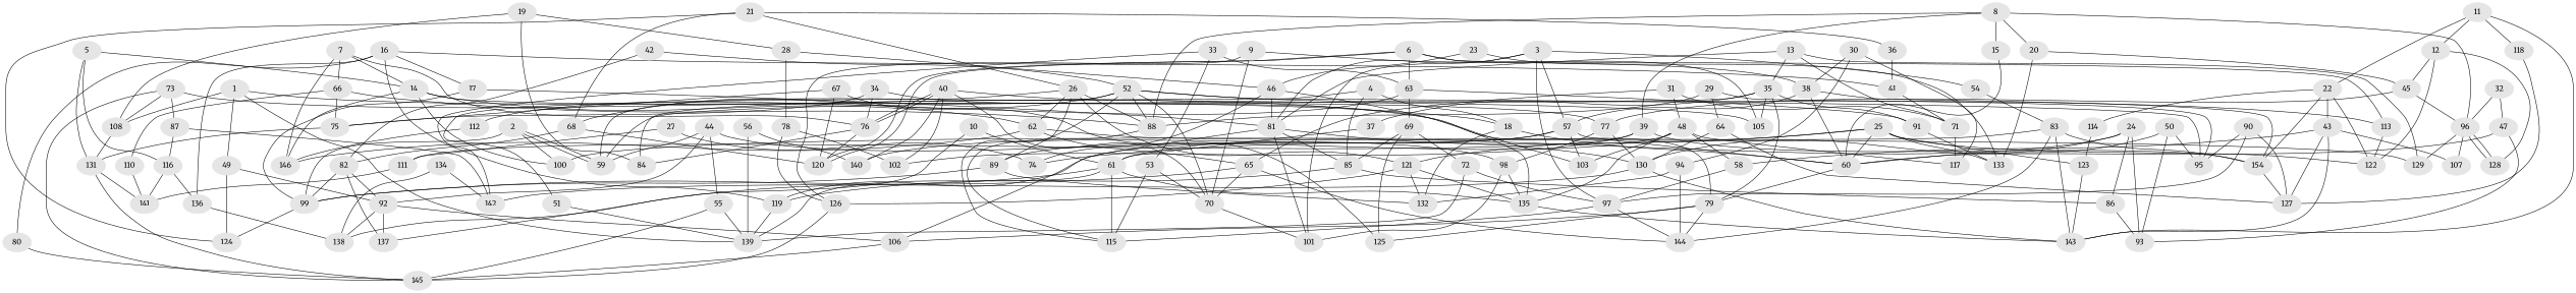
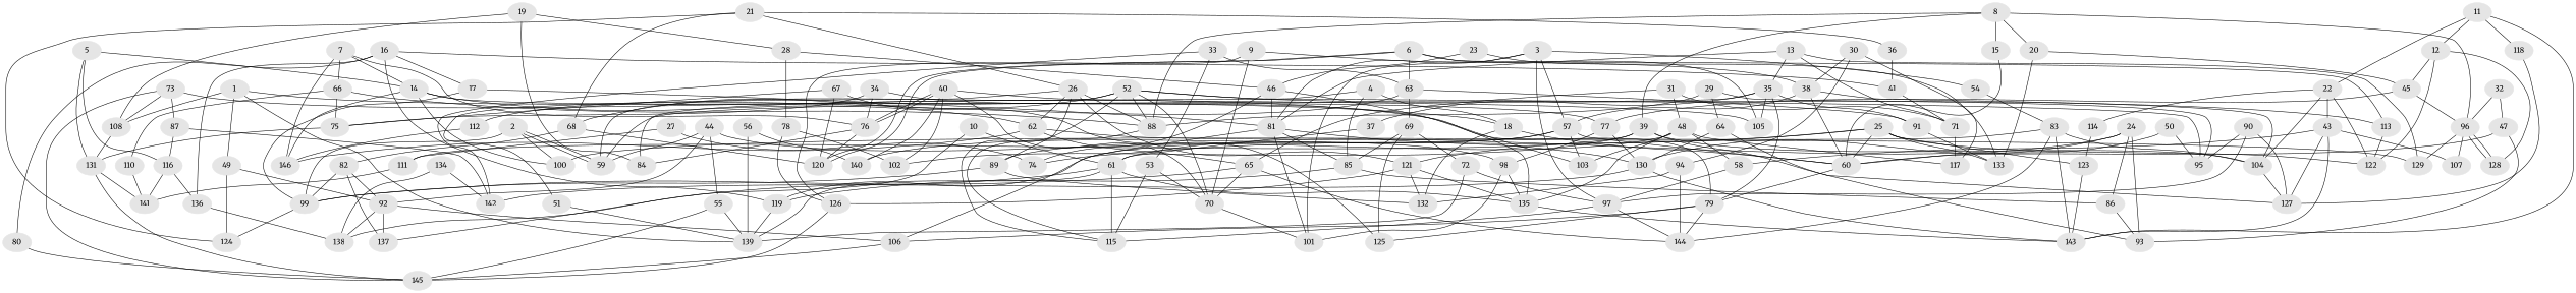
  graph {
    fontname=Merriweather
    node [color=gray90 fontname=Merriweather style=filled]
    edge [fontname=Merriweather]
    1
    18
    49
    108
    139
    60
    132
    124
    92
    131
    2
    59
    99
    100
    3
    54
    81
    97
    101
    57
    83
    85
    130
    106
    115
    144
    4
    84
    119
    86
    5
    14
    116
    146
    62
    77
    136
    141
    145
    6
    63
    105
    113
    120
    140
    103
    91
    69
    112
    122
    7
    66
    76
    88
    75
    110
    8
    15
    20
    39
    96
    45
    133
-   104 [label=154]
+   104
    93
    111
    102
    128
    129
    107
    9
    38
    70
    126
    10
    61
    137
    135
    138
    11
    12
    22
    118
    143
    43
    114
    127
    67
    125
    13
    35
    71
    37
    79
    117
    65
    98
    16
    17
    41
    80
    19
    28
    46
    78
    21
    26
    36
    68
    121
    51
    89
    82
    58
    123
    23
    74
    24
    142
    25
    27
    29
    64
    95
    30
    94
    31
    48
    32
    47
    33
    53
    34
    40
-   42
    52
    44
    55
    50
    56
    72
    73
    87
    90
    134
    1 -- 18
    1 -- 49
    1 -- 108
    1 -- 139
    18 -- 60
    18 -- 132
    49 -- 124
    49 -- 92
    108 -- 131
    60 -- 79
    92 -- 106
    92 -- 137
    92 -- 138
    131 -- 141
    131 -- 145
    2 -- 59
    2 -- 59
    2 -- 99
    2 -- 100
    99 -- 124
    3 -- 54
    3 -- 81
    3 -- 97
    3 -- 101
    3 -- 57
    54 -- 83
    81 -- 101
    81 -- 85
    81 -- 130
    81 -- 106
    97 -- 115
    97 -- 144
    57 -- 60
    57 -- 119
    57 -- 140
    57 -- 103
    83 -- 100
    83 -- 144
    83 -- 104
    83 -- 143
    85 -- 119
    85 -- 86
    130 -- 143
    130 -- 142
    106 -- 145
    4 -- 18
    4 -- 85
    4 -- 84
    119 -- 139
    86 -- 93
    5 -- 131
    5 -- 14
    5 -- 116
    14 -- 100
    14 -- 146
    14 -- 62
    14 -- 77
    116 -- 136
    116 -- 141
    62 -- 146
    62 -- 129
    62 -- 65
    77 -- 130
    77 -- 98
    136 -- 138
    6 -- 63
    6 -- 105
    6 -- 113
    6 -- 120
    6 -- 120
    63 -- 91
    63 -- 69
    63 -- 112
    113 -- 122
    91 -- 133
    69 -- 85
    69 -- 125
    69 -- 72
    112 -- 146
    7 -- 14
    7 -- 146
    7 -- 66
    7 -- 76
    66 -- 88
    66 -- 75
    66 -- 110
    76 -- 84
    76 -- 120
    88 -- 115
    75 -- 131
    110 -- 141
    8 -- 88
    8 -- 15
    8 -- 20
    8 -- 39
    8 -- 96
    15 -- 60
    20 -- 45
    20 -- 133
    39 -- 104
-   50 -- 93
+   39 -- 93
    39 -- 111
    39 -- 102
    96 -- 128
    96 -- 128
    96 -- 129
    96 -- 107
    45 -- 77
    45 -- 96
    104 -- 127
    111 -- 141
    9 -- 38
    9 -- 70
    9 -- 126
    38 -- 60
    38 -- 57
    38 -- 104
    70 -- 101
    126 -- 145
    10 -- 61
    10 -- 137
    61 -- 139
    61 -- 115
    61 -- 135
    61 -- 138
    135 -- 143
    11 -- 12
    11 -- 22
    11 -- 118
    11 -- 143
    12 -- 122
    12 -- 45
    12 -- 128
    22 -- 122
    22 -- 104
    22 -- 43
    22 -- 114
    118 -- 127
    43 -- 107
    43 -- 143
    43 -- 127
    43 -- 58
    114 -- 123
    67 -- 120
    67 -- 75
    67 -- 125
    13 -- 81
    13 -- 129
    13 -- 35
    13 -- 71
    35 -- 59
    35 -- 105
    35 -- 91
    35 -- 37
    35 -- 79
    71 -- 117
    37 -- 61
    79 -- 106
    79 -- 144
    79 -- 125
    65 -- 99
    65 -- 144
    65 -- 70
    98 -- 101
    98 -- 135
    16 -- 119
    16 -- 136
    16 -- 17
    16 -- 41
    16 -- 80
    17 -- 99
    17 -- 81
    41 -- 71
    80 -- 145
    19 -- 108
    19 -- 84
    19 -- 28
    28 -- 46
    28 -- 78
    46 -- 81
    46 -- 103
    46 -- 74
    78 -- 102
    78 -- 126
    21 -- 124
    21 -- 26
    21 -- 36
    21 -- 68
    26 -- 62
    26 -- 88
    26 -- 121
    26 -- 51
    26 -- 89
    36 -- 41
    68 -- 120
    68 -- 82
    121 -- 132
    121 -- 126
    121 -- 135
    51 -- 139
    89 -- 132
    89 -- 99
    82 -- 92
    82 -- 99
    82 -- 137
    58 -- 97
    123 -- 143
    23 -- 133
    23 -- 46
    24 -- 130
    24 -- 86
    24 -- 93
    24 -- 61
    25 -- 60
    25 -- 122
    25 -- 133
    25 -- 121
    25 -- 123
    25 -- 74
    27 -- 111
    27 -- 74
    29 -- 88
    29 -- 64
    29 -- 95
    64 -- 130
    64 -- 127
    30 -- 38
    30 -- 117
    30 -- 94
    94 -- 132
    94 -- 144
    31 -- 71
    31 -- 65
    31 -- 48
    48 -- 103
    48 -- 135
    48 -- 117
    48 -- 89
    48 -- 58
    32 -- 96
    32 -- 47
    47 -- 60
    47 -- 93
    33 -- 63
    33 -- 142
    33 -- 53
    53 -- 115
    53 -- 70
    34 -- 76
    34 -- 75
    34 -- 135
    40 -- 105
    40 -- 140
    40 -- 76
    40 -- 76
    40 -- 102
    40 -- 70
-   42 -- 82
-   42 -- 52
    52 -- 59
    52 -- 115
    52 -- 113
    52 -- 88
    52 -- 70
    52 -- 68
    52 -- 95
    44 -- 92
    44 -- 59
    44 -- 98
    44 -- 55
    55 -- 139
    55 -- 145
    50 -- 60
    50 -- 95
    56 -- 139
    56 -- 140
    72 -- 139
    72 -- 97
    73 -- 108
    73 -- 145
    73 -- 79
    73 -- 87
    87 -- 116
    87 -- 142
    90 -- 97
    90 -- 127
    90 -- 95
    134 -- 138
    134 -- 142
  }
